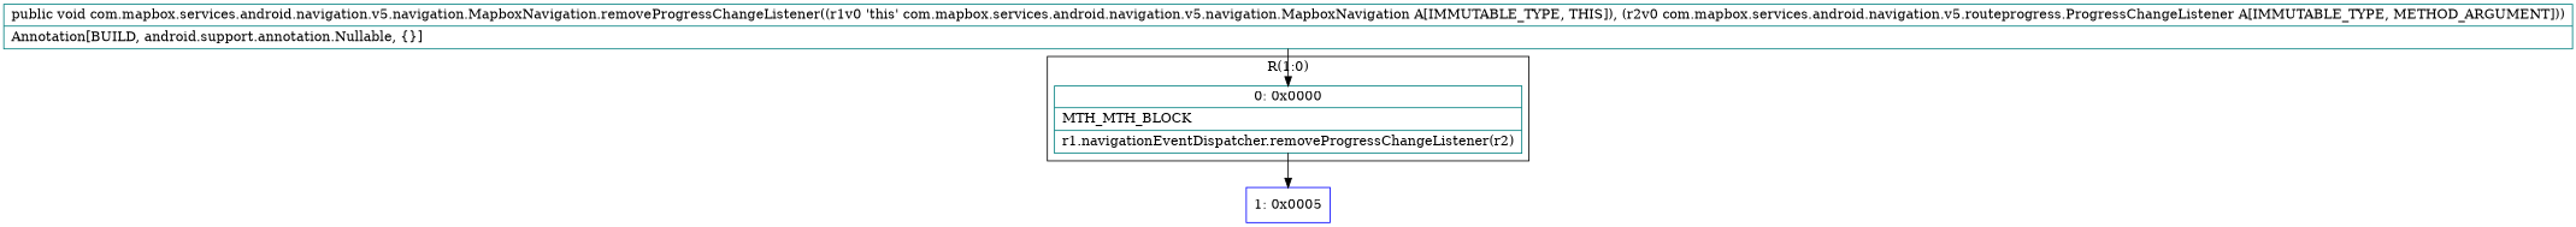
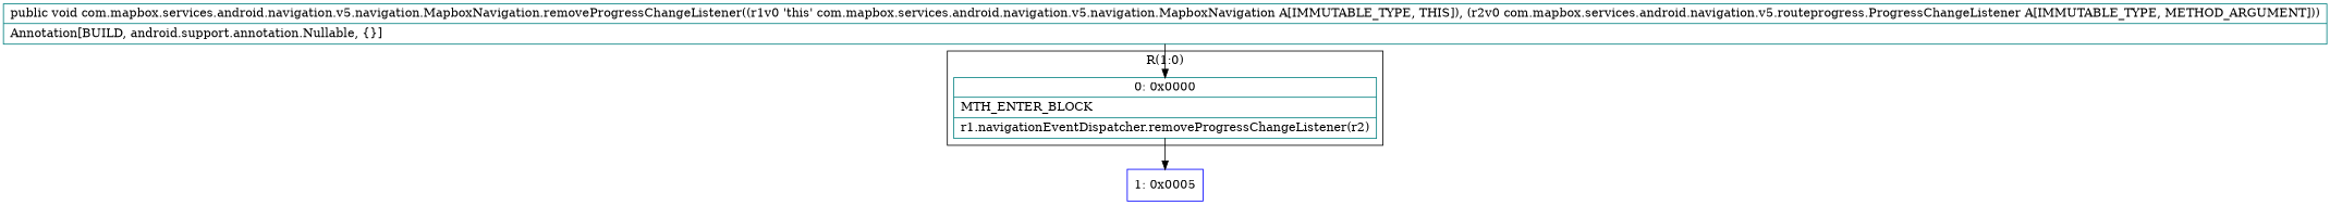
  digraph {
    node [color=teal shape=record]
-   n1 [label="{0\:\ 0x0000|MTH_MTH_BLOCK\l|r1.navigationEventDispatcher.removeProgressChangeListener(r2)\l}"]
+   n1 [label="{0\:\ 0x0000|MTH_ENTER_BLOCK\l|r1.navigationEventDispatcher.removeProgressChangeListener(r2)\l}"]
    n2 [color=blue label="{1\:\ 0x0005}"]
    n3 [label="{public void com.mapbox.services.android.navigation.v5.navigation.MapboxNavigation.removeProgressChangeListener((r1v0 'this' com.mapbox.services.android.navigation.v5.navigation.MapboxNavigation A[IMMUTABLE_TYPE, THIS]), (r2v0 com.mapbox.services.android.navigation.v5.routeprogress.ProgressChangeListener A[IMMUTABLE_TYPE, METHOD_ARGUMENT]))  | Annotation[BUILD, android.support.annotation.Nullable, \{\}]\l}"]
    subgraph cluster_1 {
      label="R(1:0)"
      n1
    }
    n1 -> n2
    n3 -> n1
  }
